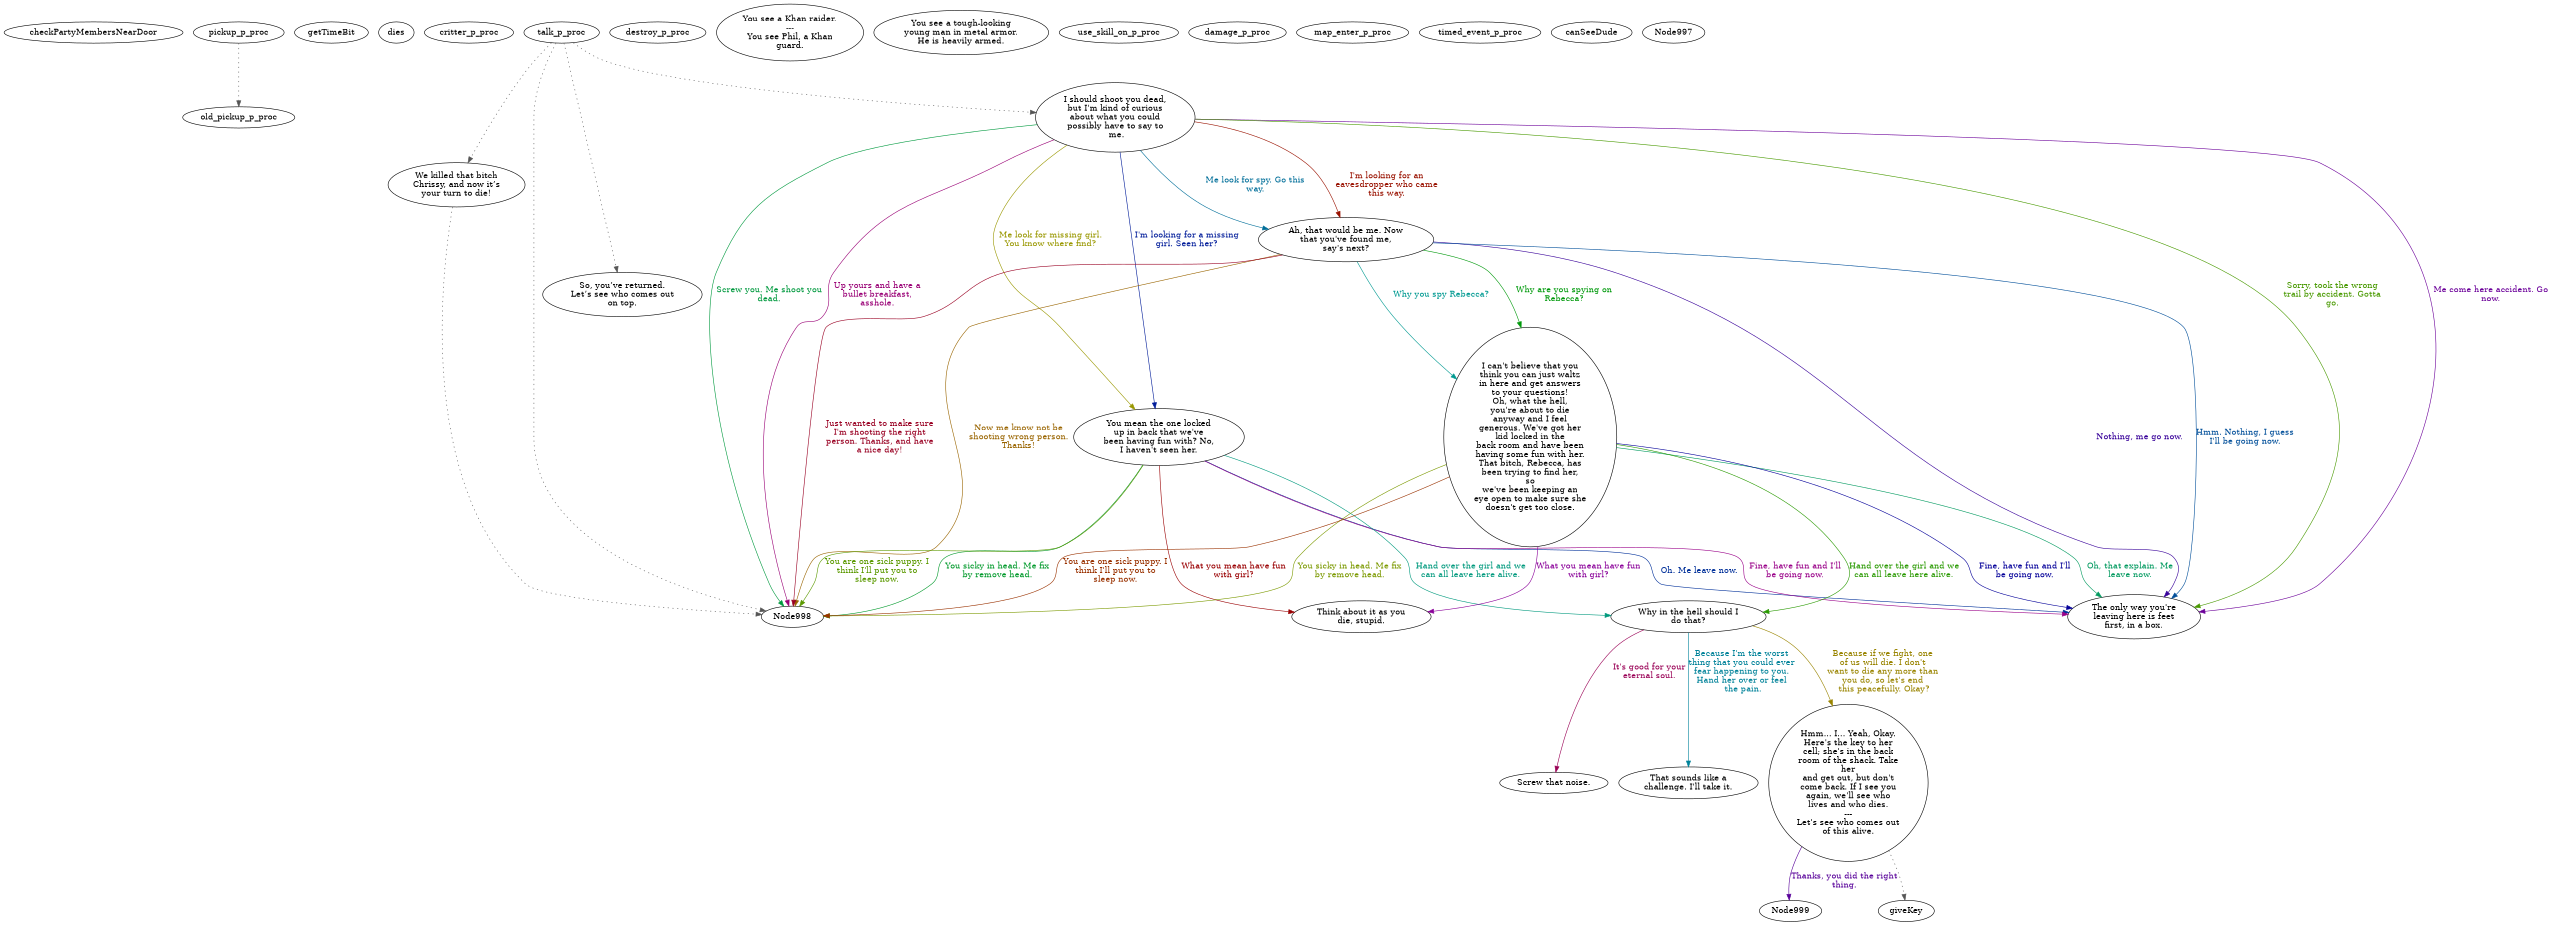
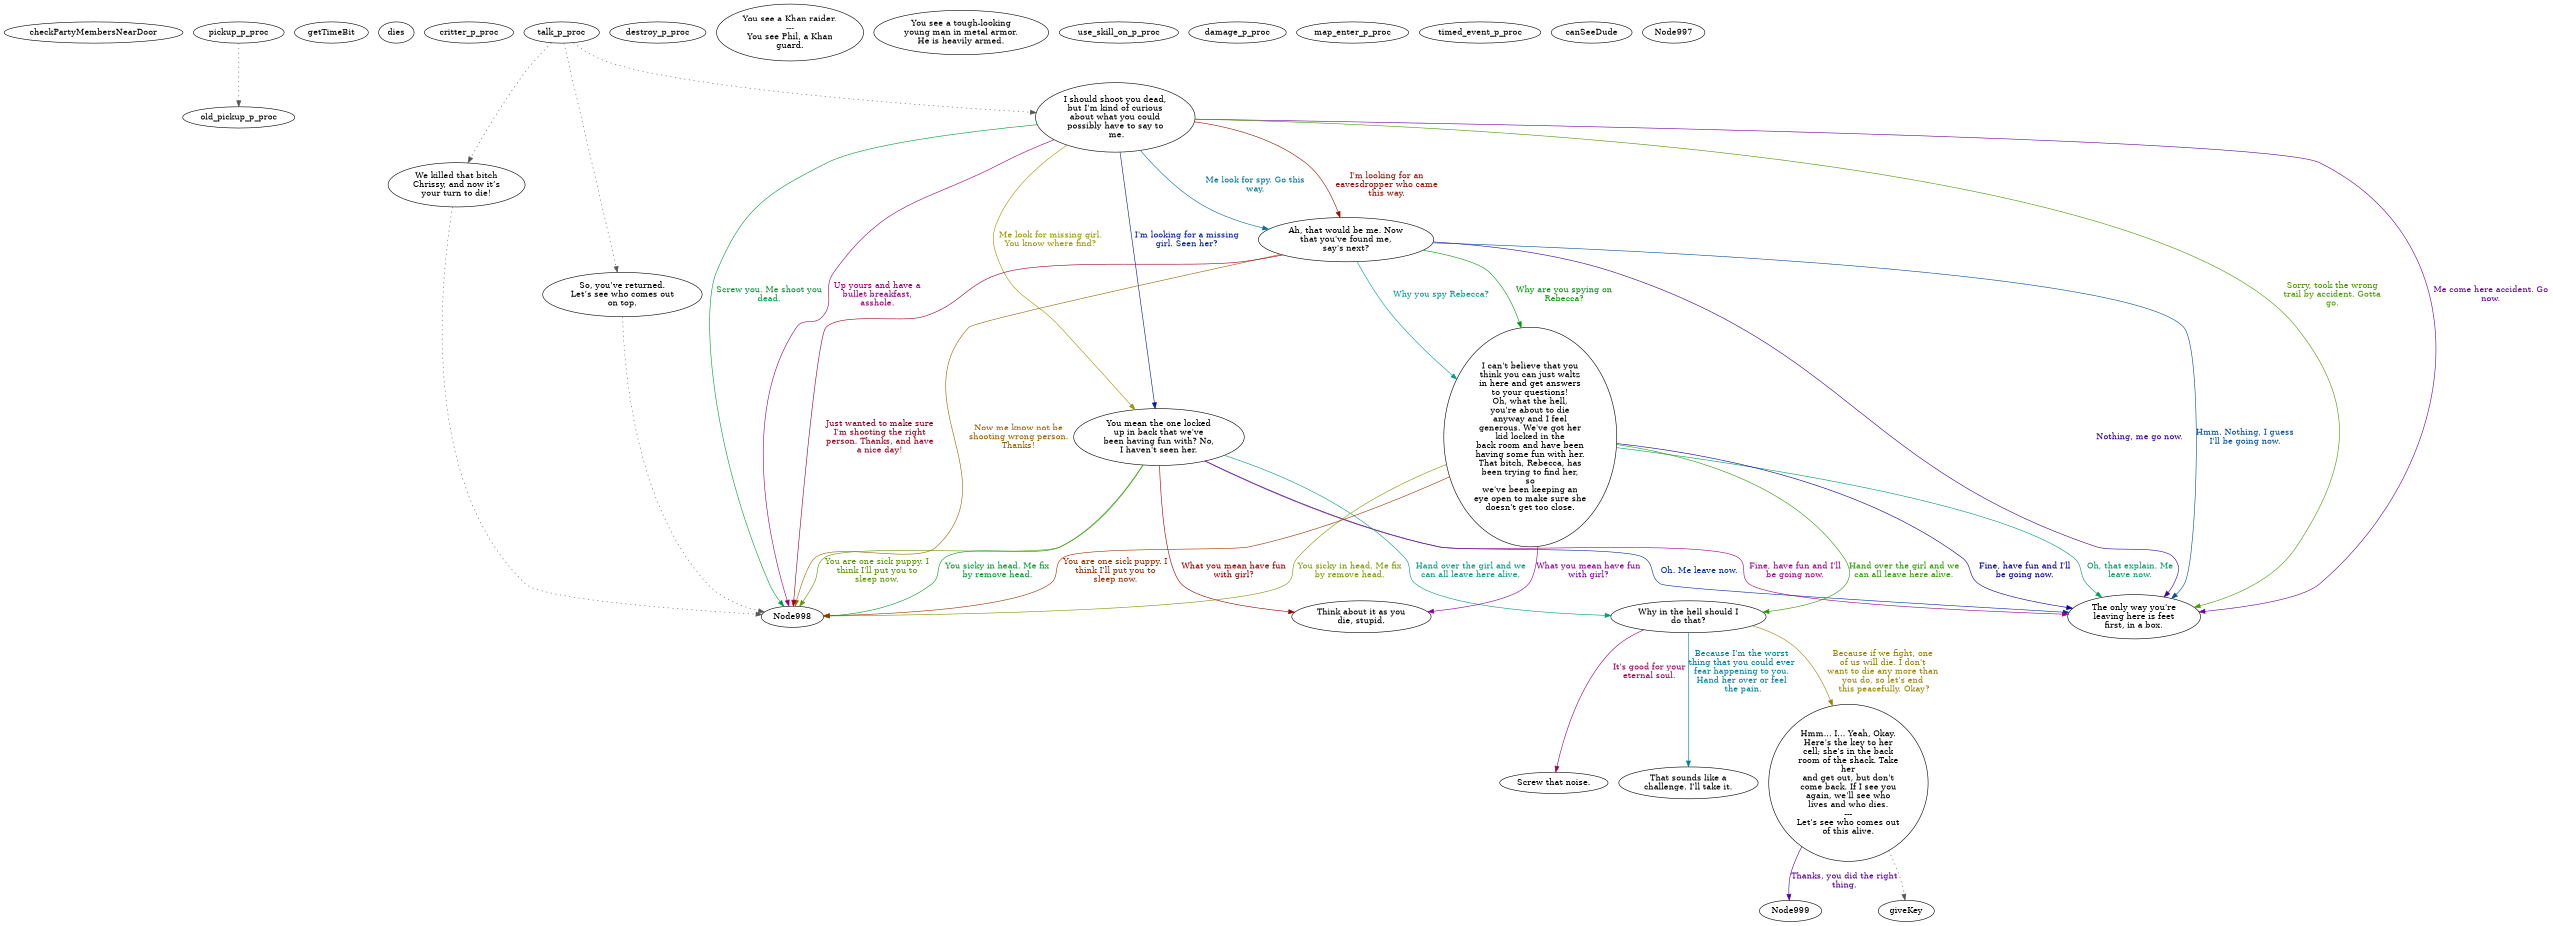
  digraph {
    node [color="#000000" fillcolor="#FFFFFF" style=filled]
    edge [color="#555555"]
    checkPartyMembersNearDoor
    pickup_p_proc
    old_pickup_p_proc
    getTimeBit
    n5 [label=dies]
    critter_p_proc
    n7 [label="We killed that bitch\nChrissy, and now it’s\nyour turn to die!"]
    talk_p_proc
    n9 [label="I should shoot you dead,\nbut I'm kind of curious\nabout what you could\npossibly have to say to\n me."]
    n10 [label="So, you’ve returned.\nLet’s see who comes out\non top."]
    Node998
    n12 [label="Ah, that would be me. Now\nthat you've found me,\nsay's next?"]
    n13 [label="You mean the one locked\nup in back that we've\nbeen having fun with? No,\nI haven't seen her."]
    n14 [label="The only way you're\nleaving here is feet\nfirst, in a box."]
    n15 [label="I can't believe that you\nthink you can just waltz\nin here and get answers\nto your questions!\nOh, what the hell,\nyou're about to die\nanyway and I feel\ngenerous. We've got her\nkid locked in the\nback room and have been\nhaving some fun with her.\nThat bitch, Rebecca, has\nbeen trying to find her,\nso\nwe've been keeping an\neye open to make sure she\ndoesn't get too close."]
    n16 [label="Think about it as you\ndie, stupid."]
    n17 [label="Why in the hell should I\ndo that?"]
    destroy_p_proc
    n19 [label="You see a Khan raider.\n---\nYou see Phil, a Khan\nguard."]
    n20 [label="You see a tough-looking\nyoung man in metal armor.\nHe is heavily armed."]
    use_skill_on_p_proc
    damage_p_proc
    map_enter_p_proc
    timed_event_p_proc
    n25 [label="Screw that noise."]
    n26 [label="That sounds like a\nchallenge. I'll take it."]
    n27 [label="Hmm... I... Yeah, Okay.\nHere's the key to her\ncell; she's in the back\nroom of the shack. Take\nher\nand get out, but don't\ncome back. If I see you\nagain, we'll see who\nlives and who dies.\n---\nLet's see who comes out\nof this alive."]
    Node999
    giveKey
    canSeeDude
    Node997
    pickup_p_proc -> old_pickup_p_proc [style=dotted]
    n7 -> Node998 [style=dotted]
    talk_p_proc -> n7 [style=dotted]
    talk_p_proc -> n9 [style=dotted]
    talk_p_proc -> n10 [style=dotted]
    n9 -> Node998 [color="#00993E" fontcolor="#00993E" label="Screw you. Me shoot you\ndead."]
    n9 -> Node998 [color="#990075" fontcolor="#990075" label="Up yours and have a\nbullet breakfast,\nasshole."]
    n9 -> n12 [color="#006E99" fontcolor="#006E99" label="Me look for spy. Go this\nway."]
    n9 -> n12 [color="#991100" fontcolor="#991100" label="I'm looking for an\neavesdropper who came\nthis way."]
    n9 -> n13 [color="#999700" fontcolor="#999700" label="Me look for missing girl.\nYou know where find?"]
    n9 -> n13 [color="#001B99" fontcolor="#001B99" label="I'm looking for a missing\ngirl. Seen her?"]
    n9 -> n14 [color="#6B0099" fontcolor="#6B0099" label="Me come here accident. Go\nnow."]
    n9 -> n14 [color="#489900" fontcolor="#489900" label="Sorry, took the wrong\ntrail by accident. Gotta\ngo."]
-   talk_p_proc -> Node998 [style=dotted]
+   n10 -> Node998 [style=dotted]
    n12 -> Node998 [color="#996400" fontcolor="#996400" label="Now me know not be\nshooting wrong person.\nThanks!"]
    n12 -> Node998 [color="#990022" fontcolor="#990022" label="Just wanted to make sure\nI'm shooting the right\nperson. Thanks, and have\na nice day!"]
    n12 -> n14 [color="#370099" fontcolor="#370099" label="Nothing, me go now."]
    n12 -> n14 [color="#004E99" fontcolor="#004E99" label="Hmm. Nothing, I guess\nI'll be going now."]
    n12 -> n15 [color="#009991" fontcolor="#009991" label="Why you spy Rebecca?"]
    n12 -> n15 [color="#00990B" fontcolor="#00990B" label="Why are you spying on\nRebecca?"]
    n13 -> Node998 [color="#00992A" fontcolor="#00992A" label="You sicky in head. Me fix\nby remove head."]
    n13 -> Node998 [color="#5B9900" fontcolor="#5B9900" label="You are one sick puppy. I\nthink I'll put you to\nsleep now."]
    n13 -> n14 [color="#002F99" fontcolor="#002F99" label="Oh. Me leave now."]
    n13 -> n14 [color="#990088" fontcolor="#990088" label="Fine, have fun and I'll\nbe going now."]
    n13 -> n16 [color="#990002" fontcolor="#990002" label="What you mean have fun\nwith girl?"]
    n13 -> n17 [color="#00997D" fontcolor="#00997D" label="Hand over the girl and we\ncan all leave here alive."]
    n15 -> Node998 [color="#7B9900" fontcolor="#7B9900" label="You sicky in head. Me fix\nby remove head."]
    n15 -> Node998 [color="#993100" fontcolor="#993100" label="You are one sick puppy. I\nthink I'll put you to\nsleep now."]
    n15 -> n14 [color="#00995E" fontcolor="#00995E" label="Oh, that explain. Me\nleave now."]
    n15 -> n14 [color="#040099" fontcolor="#040099" label="Fine, have fun and I'll\nbe going now."]
    n15 -> n16 [color="#8A0099" fontcolor="#8A0099" label="What you mean have fun\nwith girl?"]
    n15 -> n17 [color="#289900" fontcolor="#289900" label="Hand over the girl and we\ncan all leave here alive."]
    n17 -> n25 [color="#990055" fontcolor="#990055" label="It's good for your\neternal soul."]
    n17 -> n26 [color="#008299" fontcolor="#008299" label="Because I'm the worst\nthing that you could ever\nfear happening to you.\nHand her over or feel\n the pain."]
    n17 -> n27 [color="#998400" fontcolor="#998400" label="Because if we fight, one\nof us will die. I don't\nwant to die any more than\nyou do, so let's end\n this peacefully. Okay?"]
    n27 -> Node999 [color="#570099" fontcolor="#570099" label="Thanks, you did the right\nthing."]
    n27 -> giveKey [style=dotted]
  }
